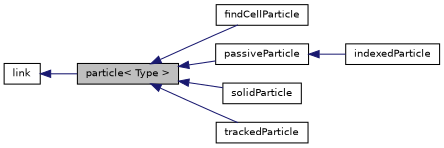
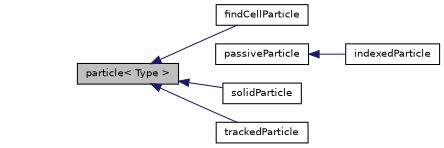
  digraph {
    rankdir=LR
    node [color=black fontname=Helvetica fontsize=10 shape=record]
    edge [color=midnightblue dir=back fontname=Helvetica fontsize=10 labelfontname=Helvetica labelfontsize=10 style=solid]
    n1 [fillcolor=grey75 fontcolor=black height=0.2 label="particle\< Type \>" style=filled width=0.4]
    n2 [height=0.2 label=findCellParticle width=0.4]
    n3 [height=0.2 label=passiveParticle width=0.4]
    n4 [height=0.2 label=solidParticle width=0.4]
    n5 [height=0.2 label=trackedParticle width=0.4]
    n6 [height=0.2 label=indexedParticle width=0.4]
-   n7 [height=0.2 label=link width=0.4]
    n1 -> n2
-   n1 -> n3
    n1 -> n4
    n1 -> n5
    n3 -> n6
-   n7 -> n1
  }
